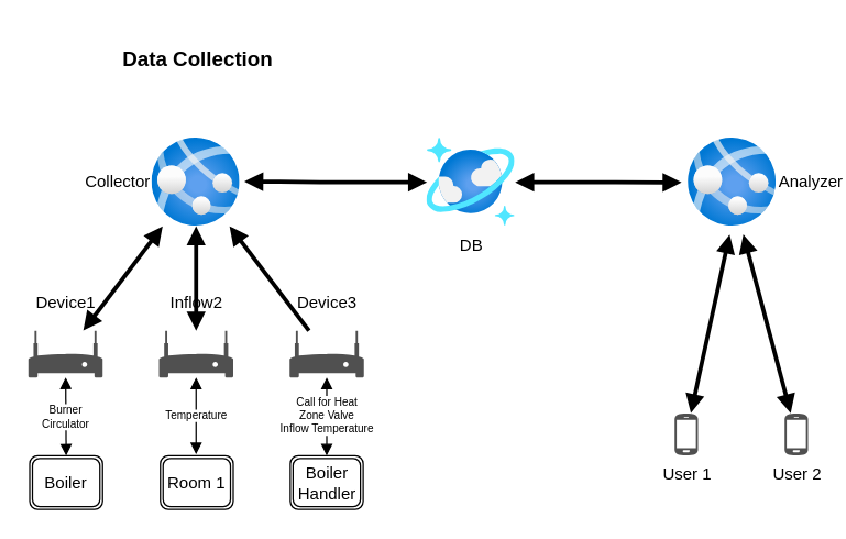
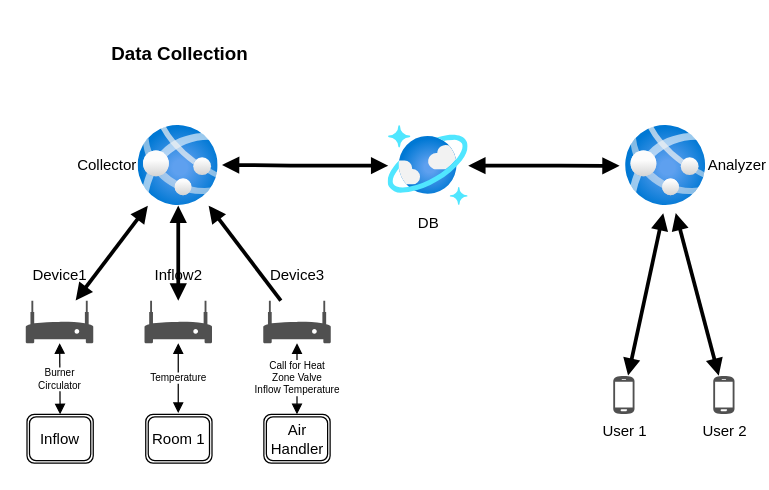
  <mxCell id="0" />
  <mxCell id="1" parent="0" />
  <mxCell id="2" style="edgeStyle=none;rounded=1;orthogonalLoop=1;jettySize=auto;html=1;startArrow=block;startFill=1;endArrow=block;endFill=1;strokeWidth=3;" parent="1" source="5" target="14" edge="1"><mxGeometry relative="1" as="geometry" /></mxCell>
  <mxCell id="3" style="edgeStyle=none;rounded=1;orthogonalLoop=1;jettySize=auto;html=1;startArrow=block;startFill=1;endArrow=none;endFill=1;strokeWidth=3;" parent="1" source="5" target="15" edge="1"><mxGeometry relative="1" as="geometry" /></mxCell>
  <mxCell id="4" style="edgeStyle=none;rounded=1;orthogonalLoop=1;jettySize=auto;html=1;startArrow=block;startFill=1;endArrow=block;endFill=1;strokeWidth=3;" parent="1" source="5" target="12" edge="1"><mxGeometry relative="1" as="geometry" /></mxCell>
  <mxCell id="5" value="Collector" style="aspect=fixed;html=1;points=[];align=right;image;fontSize=12;image=img/lib/azure2/app_services/App_Services.svg;labelPosition=left;verticalLabelPosition=middle;verticalAlign=middle;" parent="1" vertex="1"><mxGeometry x="110" y="100" width="64" height="64" as="geometry" /></mxCell>
  <mxCell id="6" value="Analyzer" style="aspect=fixed;html=1;points=[];align=left;image;fontSize=12;image=img/lib/azure2/app_services/App_Services.svg;labelPosition=right;verticalLabelPosition=middle;verticalAlign=middle;" parent="1" vertex="1"><mxGeometry x="500" y="100" width="64" height="64" as="geometry" /></mxCell>
  <mxCell id="7" style="edgeStyle=orthogonalEdgeStyle;rounded=1;orthogonalLoop=1;jettySize=auto;html=1;entryX=-0.077;entryY=0.503;entryDx=0;entryDy=0;entryPerimeter=0;strokeWidth=3;startArrow=block;startFill=1;endArrow=block;endFill=1;" parent="1" source="9" target="6" edge="1"><mxGeometry relative="1" as="geometry" /></mxCell>
  <mxCell id="8" style="edgeStyle=orthogonalEdgeStyle;orthogonalLoop=1;jettySize=auto;html=1;entryX=1.047;entryY=0.491;entryDx=0;entryDy=0;entryPerimeter=0;rounded=1;strokeWidth=3;startArrow=block;startFill=1;endArrow=block;endFill=1;" parent="1" source="9" target="5" edge="1"><mxGeometry relative="1" as="geometry" /></mxCell>
  <mxCell id="9" value="DB" style="aspect=fixed;html=1;points=[];align=center;image;fontSize=12;image=img/lib/azure2/databases/Azure_Cosmos_DB.svg;" parent="1" vertex="1"><mxGeometry x="310" y="100" width="64" height="64" as="geometry" /></mxCell>
  <mxCell id="10" style="edgeStyle=none;rounded=1;orthogonalLoop=1;jettySize=auto;html=1;startArrow=block;startFill=1;endArrow=block;endFill=1;strokeWidth=3;" parent="1" source="11" edge="1"><mxGeometry relative="1" as="geometry"><mxPoint x="530" y="170" as="targetPoint" /></mxGeometry></mxCell>
  <mxCell id="11" value="User 1" style="pointerEvents=1;shadow=0;dashed=0;html=1;strokeColor=none;fillColor=#505050;labelPosition=center;verticalLabelPosition=bottom;verticalAlign=top;outlineConnect=0;align=center;shape=mxgraph.office.devices.cell_phone_android_proportional;" parent="1" vertex="1"><mxGeometry x="490" y="300" width="17" height="31" as="geometry" /></mxCell>
  <mxCell id="12" value="Device1" style="pointerEvents=1;shadow=0;dashed=0;html=1;strokeColor=none;fillColor=#505050;labelPosition=center;verticalLabelPosition=top;verticalAlign=top;outlineConnect=0;align=center;shape=mxgraph.office.devices.modem;" parent="1" vertex="1"><mxGeometry x="20" y="240" width="54" height="34" as="geometry" /></mxCell>
  <mxCell id="13" value="Temperature" style="edgeStyle=none;rounded=1;orthogonalLoop=1;jettySize=auto;html=1;startArrow=block;startFill=1;endArrow=block;endFill=1;strokeWidth=1;fontSize=8;" parent="1" source="14" edge="1"><mxGeometry relative="1" as="geometry"><mxPoint x="142" y="330" as="targetPoint" /></mxGeometry></mxCell>
  <mxCell id="14" value="Inflow2" style="pointerEvents=1;shadow=0;dashed=0;html=1;strokeColor=none;fillColor=#505050;labelPosition=center;verticalLabelPosition=top;verticalAlign=top;outlineConnect=0;align=center;shape=mxgraph.office.devices.modem;" parent="1" vertex="1"><mxGeometry x="115" y="240" width="54" height="34" as="geometry" /></mxCell>
  <mxCell id="15" value="Device3" style="pointerEvents=1;shadow=0;dashed=0;html=1;strokeColor=none;fillColor=#505050;labelPosition=center;verticalLabelPosition=top;verticalAlign=top;outlineConnect=0;align=center;shape=mxgraph.office.devices.modem;" parent="1" vertex="1"><mxGeometry x="210" y="240" width="54" height="34" as="geometry" /></mxCell>
- <mxCell id="16" value="Boiler" style="shape=ext;double=1;rounded=1;whiteSpace=wrap;html=1;" parent="1" vertex="1"><mxGeometry x="21" y="331" width="53" height="39" as="geometry" /></mxCell>
+ <mxCell id="16" value="Inflow" style="shape=ext;double=1;rounded=1;whiteSpace=wrap;html=1;" parent="1" vertex="1"><mxGeometry x="21" y="331" width="53" height="39" as="geometry" /></mxCell>
  <mxCell id="17" value="Room 1" style="shape=ext;double=1;rounded=1;whiteSpace=wrap;html=1;" parent="1" vertex="1"><mxGeometry x="116" y="331" width="53" height="39" as="geometry" /></mxCell>
  <mxCell id="18" value="Call for Heat&lt;br&gt;Zone Valve&lt;br&gt;Inflow Temperature" style="edgeStyle=none;rounded=1;orthogonalLoop=1;jettySize=auto;html=1;startArrow=block;startFill=1;endArrow=block;endFill=1;strokeWidth=1;fontSize=8;" parent="1" source="19" target="15" edge="1"><mxGeometry relative="1" as="geometry" /></mxCell>
- <mxCell id="19" value="Boiler Handler" style="shape=ext;double=1;rounded=1;whiteSpace=wrap;html=1;" parent="1" vertex="1"><mxGeometry x="210.5" y="331" width="53" height="39" as="geometry" /></mxCell>
+ <mxCell id="19" value="Air Handler" style="shape=ext;double=1;rounded=1;whiteSpace=wrap;html=1;" parent="1" vertex="1"><mxGeometry x="210.5" y="331" width="53" height="39" as="geometry" /></mxCell>
  <mxCell id="20" style="edgeStyle=none;rounded=1;orthogonalLoop=1;jettySize=auto;html=1;startArrow=block;startFill=1;endArrow=block;endFill=1;strokeWidth=3;" parent="1" source="21" edge="1"><mxGeometry relative="1" as="geometry"><mxPoint x="540" y="170" as="targetPoint" /></mxGeometry></mxCell>
  <mxCell id="21" value="User 2" style="pointerEvents=1;shadow=0;dashed=0;html=1;strokeColor=none;fillColor=#505050;labelPosition=center;verticalLabelPosition=bottom;verticalAlign=top;outlineConnect=0;align=center;shape=mxgraph.office.devices.cell_phone_android_proportional;" parent="1" vertex="1"><mxGeometry x="570" y="300" width="17" height="31" as="geometry" /></mxCell>
  <mxCell id="22" value="Burner&lt;br&gt;Circulator" style="edgeStyle=none;rounded=1;orthogonalLoop=1;jettySize=auto;html=1;startArrow=block;startFill=1;endArrow=block;endFill=1;strokeWidth=1;fontSize=8;entryX=0.5;entryY=0;entryDx=0;entryDy=0;" parent="1" source="12" target="16" edge="1"><mxGeometry relative="1" as="geometry"><mxPoint x="152" y="340" as="targetPoint" /><mxPoint x="74" y="284" as="sourcePoint" /></mxGeometry></mxCell>
  <mxCell id="23" value="&lt;font style=&quot;font-size: 15px&quot;&gt;Data Collection&lt;/font&gt;" style="text;strokeColor=none;fillColor=none;html=1;fontSize=24;fontStyle=1;verticalAlign=middle;align=center;" parent="1" vertex="1"><mxGeometry x="93" y="20" width="100" height="40" as="geometry" /></mxCell>
